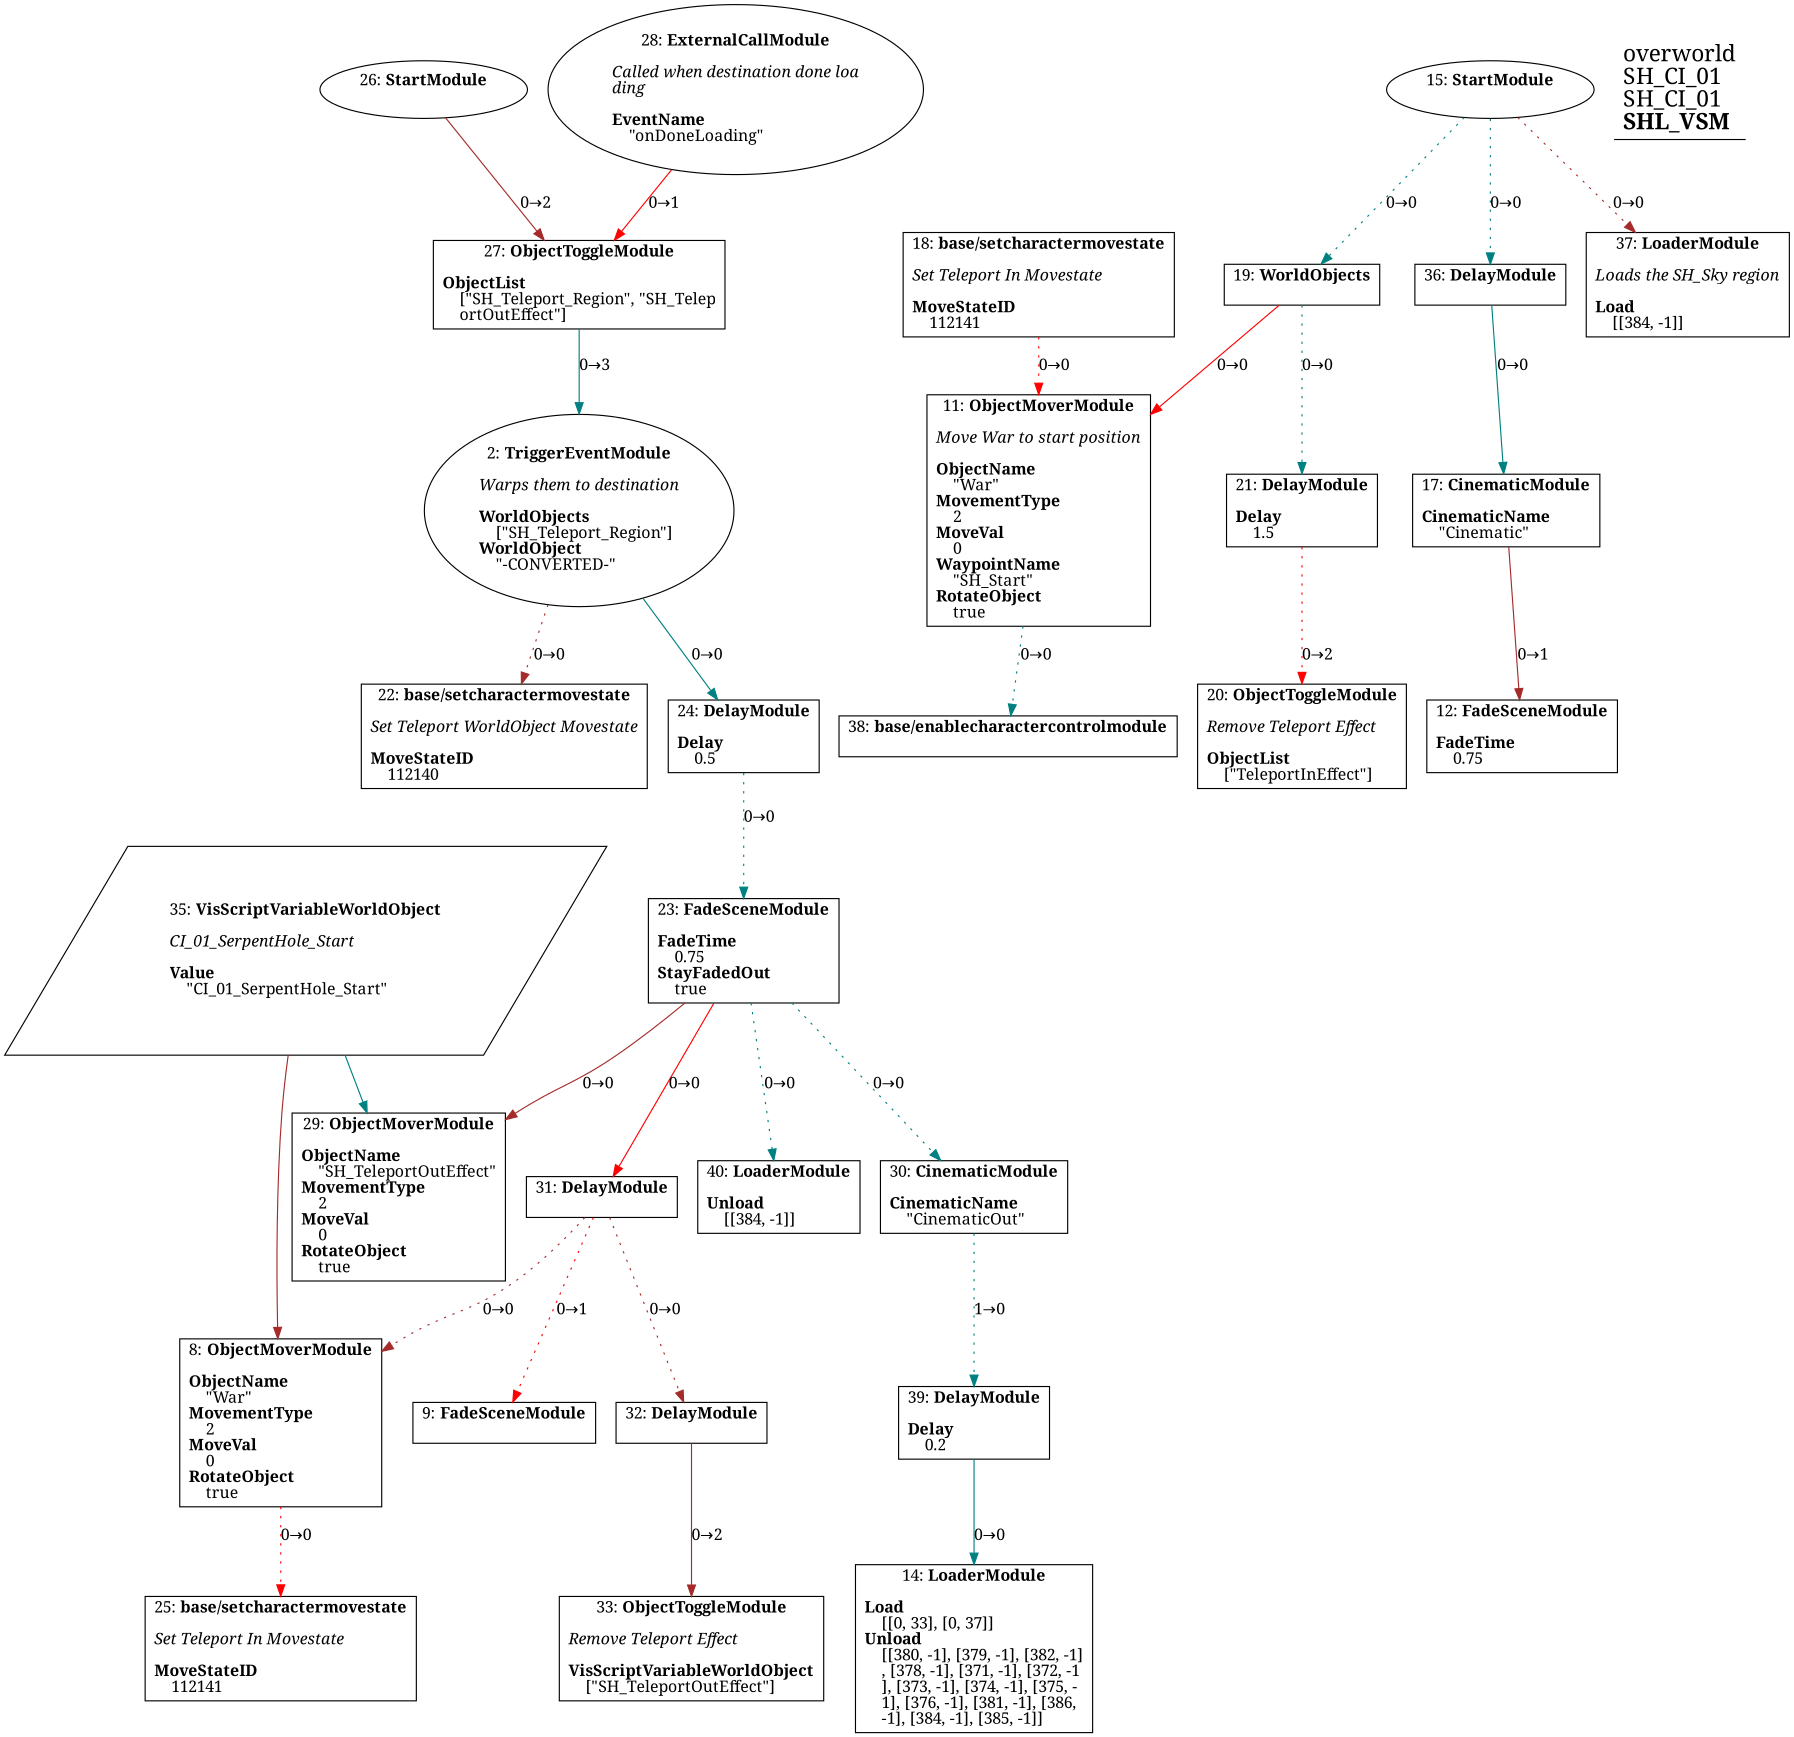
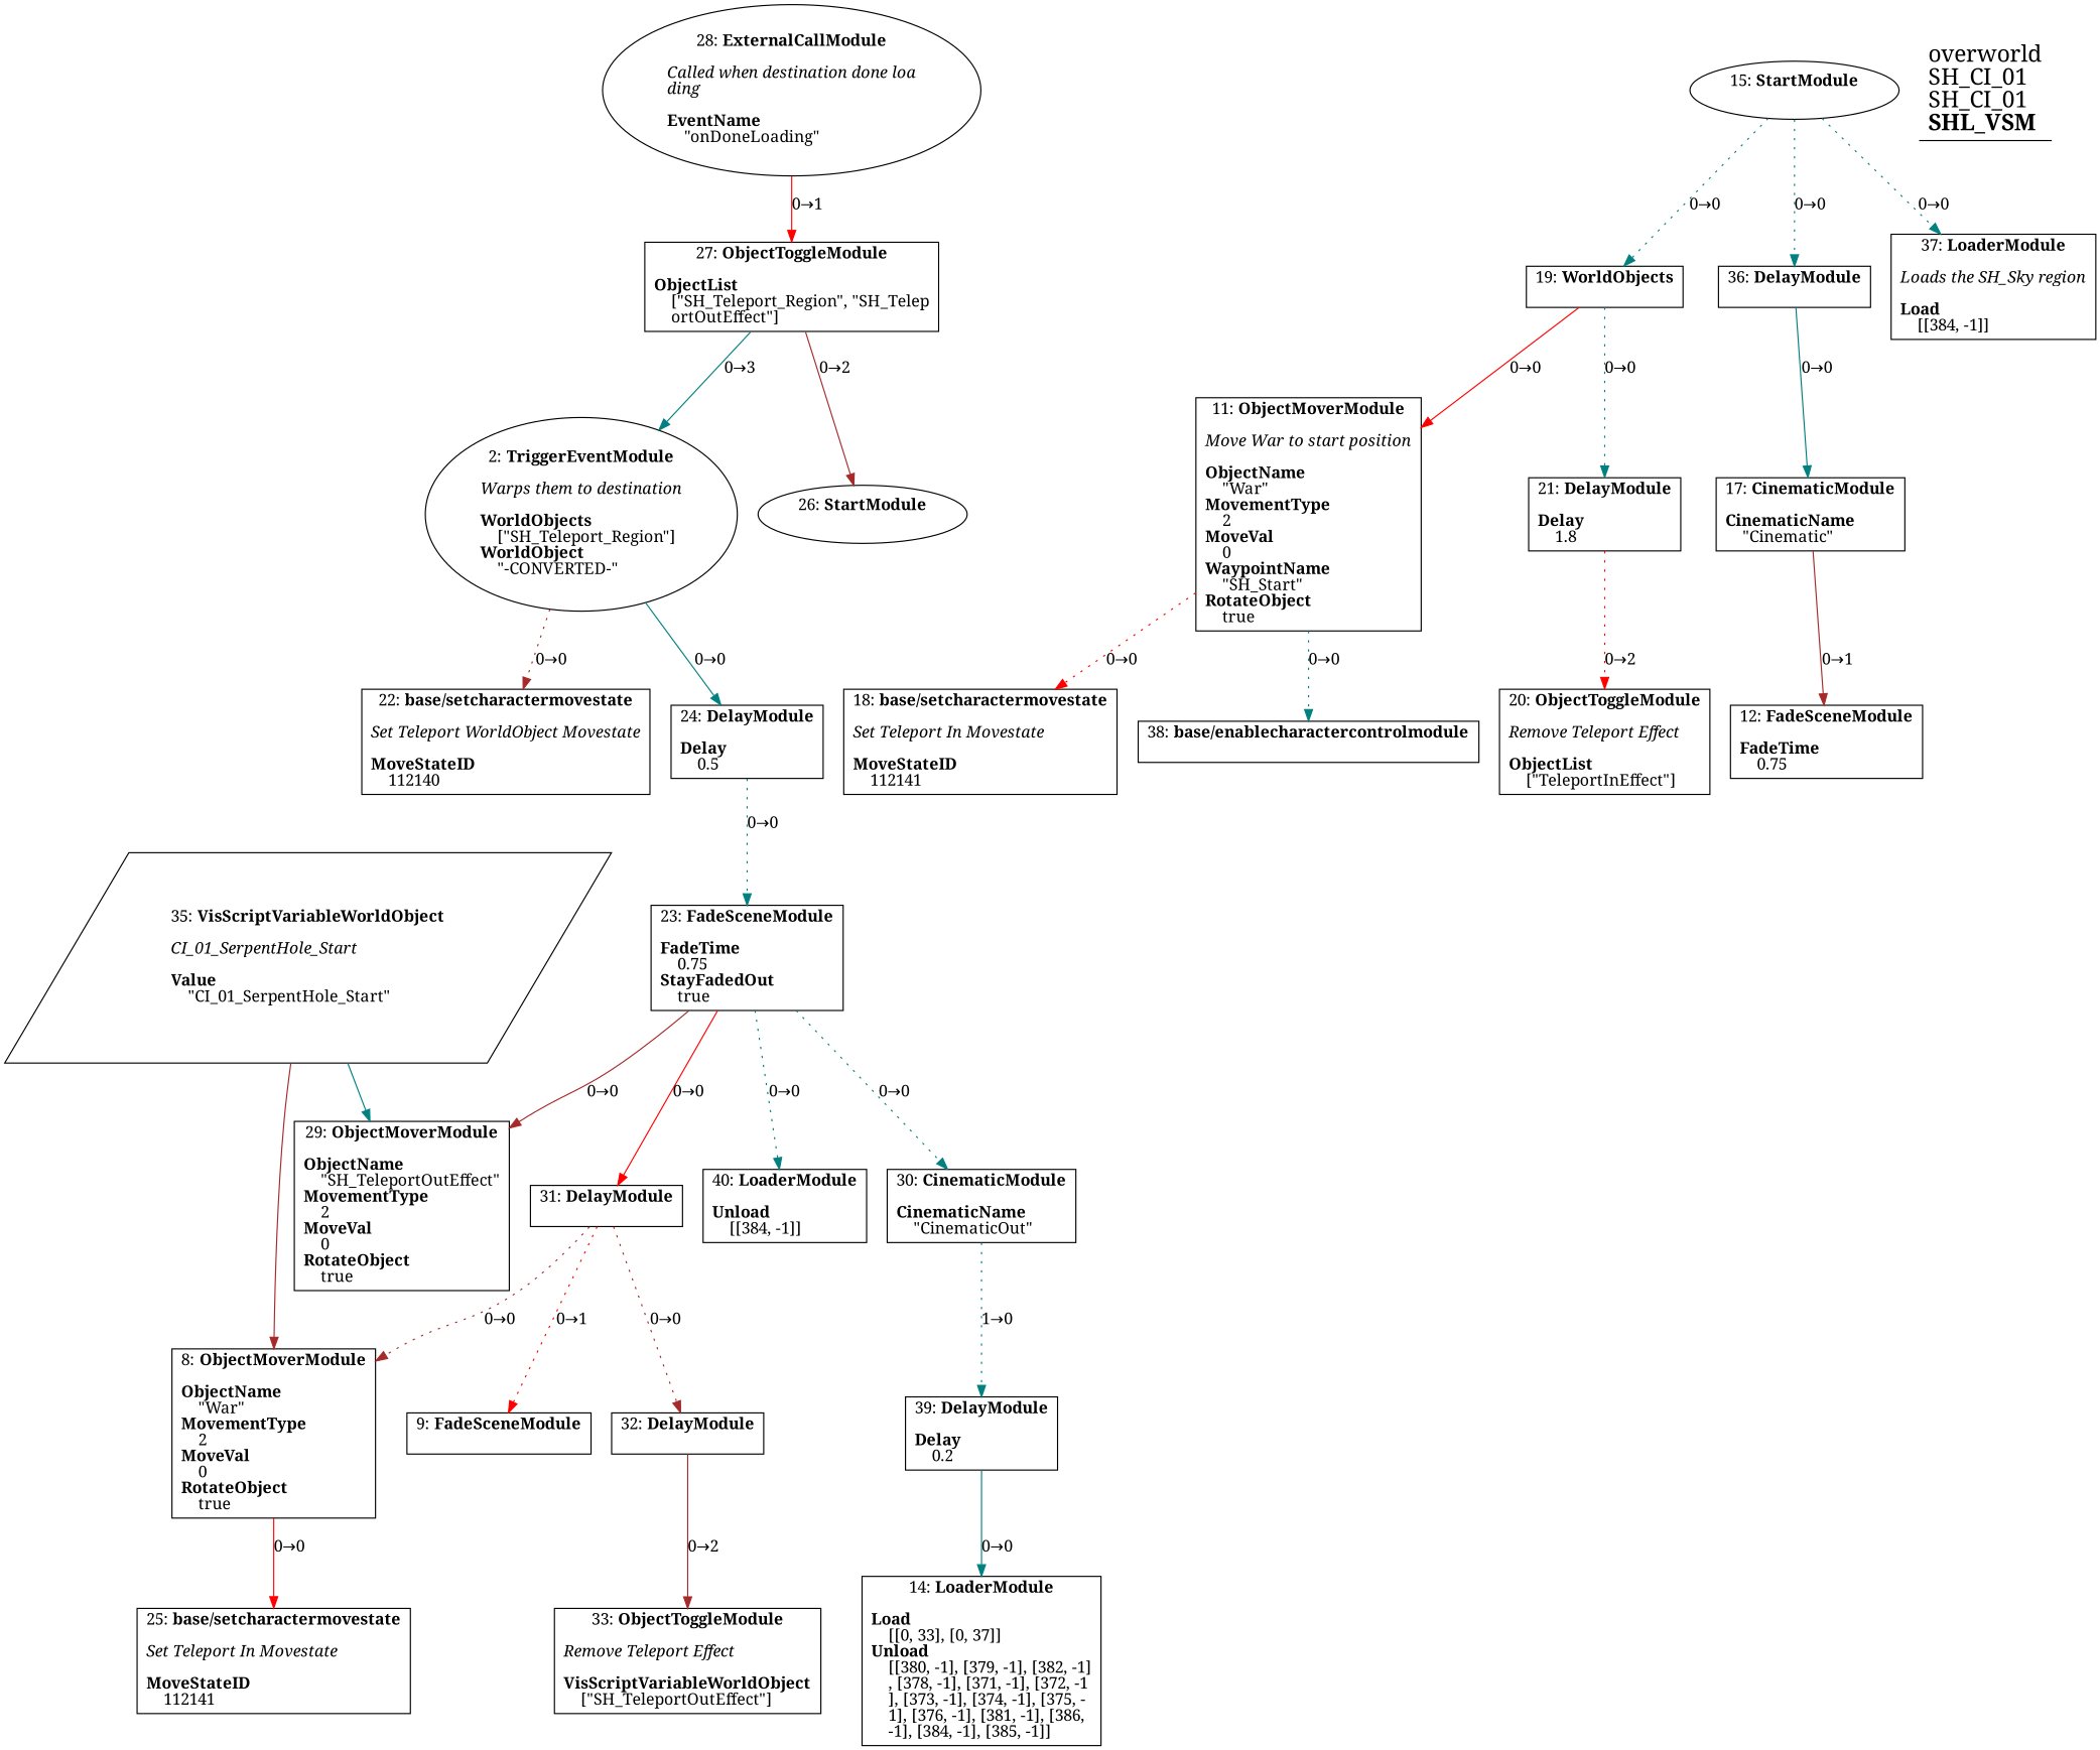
  digraph {
    fontname="Noto Serif"
    splines=spline
    node [fontname="Noto Serif" shape=box]
    edge [color=teal fontname="Noto Serif" style=dotted]
    n1 [label=<2: <b>TriggerEventModule</b><br/><br/><i>Warps them to destination<br align="left"/></i><br align="left"/><b>WorldObjects</b><br align="left"/>    [&quot;SH_Teleport_Region&quot;]<br align="left"/><b>WorldObject</b><br align="left"/>    &quot;-CONVERTED-&quot;<br align="left"/>> shape=oval]
    n2 [label=<22: <b>base/setcharactermovestate</b><br/><br/><i>Set Teleport WorldObject Movestate<br align="left"/></i><br align="left"/><b>MoveStateID</b><br align="left"/>    112140<br align="left"/>>]
    n3 [label=<24: <b>DelayModule</b><br/><br/><b>Delay</b><br align="left"/>    0.5<br align="left"/>>]
    n4 [label=<23: <b>FadeSceneModule</b><br/><br/><b>FadeTime</b><br align="left"/>    0.75<br align="left"/><b>StayFadedOut</b><br align="left"/>    true<br align="left"/>>]
    n5 [label=<29: <b>ObjectMoverModule</b><br/><br/><b>ObjectName</b><br align="left"/>    &quot;SH_TeleportOutEffect&quot;<br align="left"/><b>MovementType</b><br align="left"/>    2<br align="left"/><b>MoveVal</b><br align="left"/>    0<br align="left"/><b>RotateObject</b><br align="left"/>    true<br align="left"/>>]
    n6 [label=<30: <b>CinematicModule</b><br/><br/><b>CinematicName</b><br align="left"/>    &quot;CinematicOut&quot;<br align="left"/>>]
    n7 [label=<31: <b>DelayModule</b><br/><br/>>]
    n8 [label=<40: <b>LoaderModule</b><br/><br/><b>Unload</b><br align="left"/>    [[384, -1]]<br align="left"/>>]
    n9 [label=<8: <b>ObjectMoverModule</b><br/><br/><b>ObjectName</b><br align="left"/>    &quot;War&quot;<br align="left"/><b>MovementType</b><br align="left"/>    2<br align="left"/><b>MoveVal</b><br align="left"/>    0<br align="left"/><b>RotateObject</b><br align="left"/>    true<br align="left"/>>]
    n10 [label=<25: <b>base/setcharactermovestate</b><br/><br/><i>Set Teleport In Movestate<br align="left"/></i><br align="left"/><b>MoveStateID</b><br align="left"/>    112141<br align="left"/>>]
    n11 [label=<35: <b>VisScriptVariableWorldObject</b><br/><br/><i>CI_01_SerpentHole_Start<br align="left"/></i><br align="left"/><b>Value</b><br align="left"/>    &quot;CI_01_SerpentHole_Start&quot;<br align="left"/>> shape=parallelogram]
    n12 [label=<9: <b>FadeSceneModule</b><br/><br/>>]
    n13 [label=<11: <b>ObjectMoverModule</b><br/><br/><i>Move War to start position<br align="left"/></i><br align="left"/><b>ObjectName</b><br align="left"/>    &quot;War&quot;<br align="left"/><b>MovementType</b><br align="left"/>    2<br align="left"/><b>MoveVal</b><br align="left"/>    0<br align="left"/><b>WaypointName</b><br align="left"/>    &quot;SH_Start&quot;<br align="left"/><b>RotateObject</b><br align="left"/>    true<br align="left"/>>]
    n14 [label=<18: <b>base/setcharactermovestate</b><br/><br/><i>Set Teleport In Movestate<br align="left"/></i><br align="left"/><b>MoveStateID</b><br align="left"/>    112141<br align="left"/>>]
    n15 [label=<38: <b>base/enablecharactercontrolmodule</b><br/><br/>>]
    n16 [label=<12: <b>FadeSceneModule</b><br/><br/><b>FadeTime</b><br align="left"/>    0.75<br align="left"/>>]
    n17 [label=<14: <b>LoaderModule</b><br/><br/><b>Load</b><br align="left"/>    [[0, 33], [0, 37]]<br align="left"/><b>Unload</b><br align="left"/>    [[380, -1], [379, -1], [382, -1]<br align="left"/>    , [378, -1], [371, -1], [372, -1<br align="left"/>    ], [373, -1], [374, -1], [375, -<br align="left"/>    1], [376, -1], [381, -1], [386, <br align="left"/>    -1], [384, -1], [385, -1]]<br align="left"/>>]
    n18 [label=<15: <b>StartModule</b><br/><br/>> shape=oval]
    n19 [label=<19: <b>WorldObjects</b><br/><br/>>]
    n20 [label=<36: <b>DelayModule</b><br/><br/>>]
    n21 [label=<37: <b>LoaderModule</b><br/><br/><i>Loads the SH_Sky region<br align="left"/></i><br align="left"/><b>Load</b><br align="left"/>    [[384, -1]]<br align="left"/>>]
-   n22 [label=<21: <b>DelayModule</b><br/><br/><b>Delay</b><br align="left"/>    1.5<br align="left"/>>]
+   n22 [label=<21: <b>DelayModule</b><br/><br/><b>Delay</b><br align="left"/>    1.8<br align="left"/>>]
    n23 [label=<17: <b>CinematicModule</b><br/><br/><b>CinematicName</b><br align="left"/>    &quot;Cinematic&quot;<br align="left"/>>]
    n24 [label=<20: <b>ObjectToggleModule</b><br/><br/><i>Remove Teleport Effect<br align="left"/></i><br align="left"/><b>ObjectList</b><br align="left"/>    [&quot;TeleportInEffect&quot;]<br align="left"/>>]
    n25 [label=<39: <b>DelayModule</b><br/><br/><b>Delay</b><br align="left"/>    0.2<br align="left"/>>]
    n26 [label=<32: <b>DelayModule</b><br/><br/>>]
    n27 [label=<33: <b>ObjectToggleModule</b><br/><br/><i>Remove Teleport Effect<br align="left"/></i><br align="left"/><b>VisScriptVariableWorldObject</b><br align="left"/>    [&quot;SH_TeleportOutEffect&quot;]<br align="left"/>>]
    n28 [label=<26: <b>StartModule</b><br/><br/>> shape=oval]
    n29 [label=<27: <b>ObjectToggleModule</b><br/><br/><b>ObjectList</b><br align="left"/>    [&quot;SH_Teleport_Region&quot;, &quot;SH_Telep<br align="left"/>    ortOutEffect&quot;]<br align="left"/>>]
    n30 [label=<28: <b>ExternalCallModule</b><br/><br/><i>Called when destination done loa<br align="left"/>ding<br align="left"/></i><br align="left"/><b>EventName</b><br align="left"/>    &quot;onDoneLoading&quot;<br align="left"/>> shape=oval]
    n31 [label=<<font point-size="20">overworld<br align="left"/>SH_CI_01<br align="left"/>SH_CI_01<br align="left"/><b>SHL_VSM</b><br align="left"/></font>> shape=underline]
    n1 -> n2 [color=brown label="0→0"]
    n1 -> n3 [label="0→0" style=solid]
    n3 -> n4 [label="0→0"]
    n4 -> n5 [color=brown label="0→0" style=solid]
    n4 -> n6 [label="0→0"]
    n4 -> n7 [color=red label="0→0" style=solid]
    n4 -> n8 [label="0→0"]
    n6 -> n25 [label="1→0"]
    n7 -> n9 [color=brown label="0→0"]
    n7 -> n12 [color=red label="0→1"]
    n7 -> n26 [color=brown label="0→0"]
-   n9 -> n10 [color=red label="0→0"]
+   n9 -> n10 [color=red label="0→0" style=solid]
    n11 -> n5 [style=solid]
    n11 -> n9 [color=brown style=solid]
-   n14 -> n13 [color=red label="0→0"]
+   n13 -> n14 [color=red label="0→0"]
    n13 -> n15 [label="0→0"]
    n18 -> n19 [label="0→0"]
    n18 -> n20 [label="0→0"]
-   n18 -> n21 [color=brown label="0→0"]
+   n18 -> n21 [label="0→0"]
    n19 -> n13 [color=red label="0→0" style=solid]
    n19 -> n22 [label="0→0"]
    n20 -> n23 [label="0→0" style=solid]
    n22 -> n24 [color=red label="0→2"]
    n23 -> n16 [color=brown label="0→1" style=solid]
    n25 -> n17 [label="0→0" style=solid]
    n26 -> n27 [color=brown label="0→2" style=solid]
-   n28 -> n29 [color=brown label="0→2" style=solid]
+   n29 -> n28 [color=brown label="0→2" style=solid]
    n29 -> n1 [label="0→3" style=solid]
    n30 -> n29 [color=red label="0→1" style=solid]
  }
